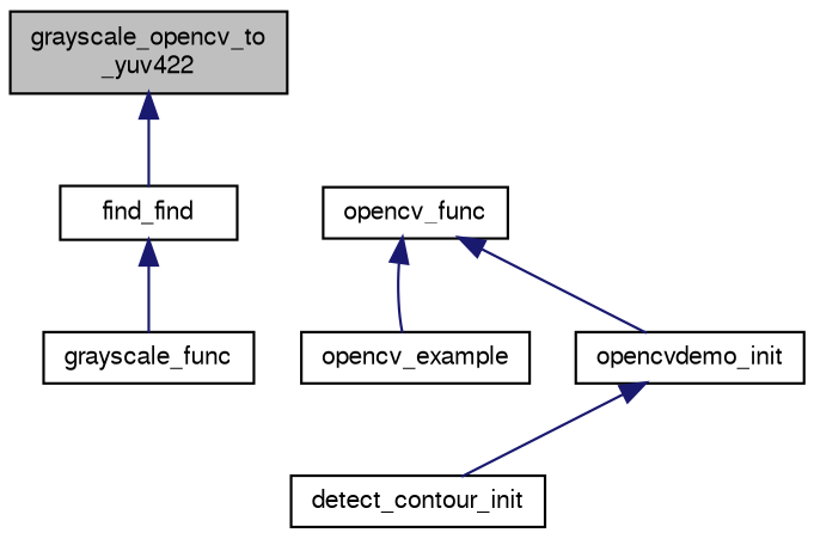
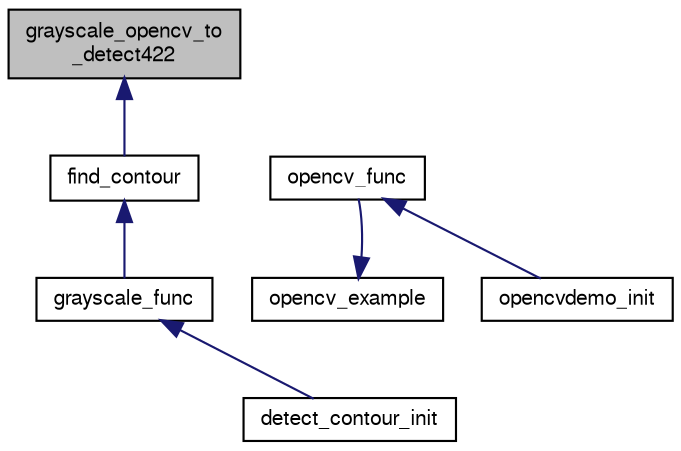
  digraph {
    rankdir=TB
    node [color=black fillcolor=white fontname=FreeSans fontsize=10 shape=record style=filled]
    edge [color=midnightblue dir=back fontname=FreeSans fontsize=10 labelfontname=FreeSans labelfontsize=10 style=solid]
-   n1 [fillcolor=grey75 fontcolor=black height=0.2 label="grayscale_opencv_to\l_yuv422" width=0.4]
-   n2 [height=0.2 label=find_find width=0.4]
+   n1 [fillcolor=grey75 fontcolor=black height=0.2 label="grayscale_opencv_to\l_detect422" width=0.4]
+   n2 [height=0.2 label=find_contour width=0.4]
    n3 [height=0.2 label=grayscale_func width=0.4]
    n4 [height=0.2 label=opencv_example width=0.4]
    n5 [height=0.2 label=opencv_func width=0.4]
    n6 [height=0.2 label=detect_contour_init width=0.4]
    n7 [height=0.2 label=opencvdemo_init width=0.4]
    n1 -> n2
    n2 -> n3
-   n7 -> n6
-   n5 -> n4
+   n3 -> n6
+   n4 -> n5
    n5 -> n7
  }
